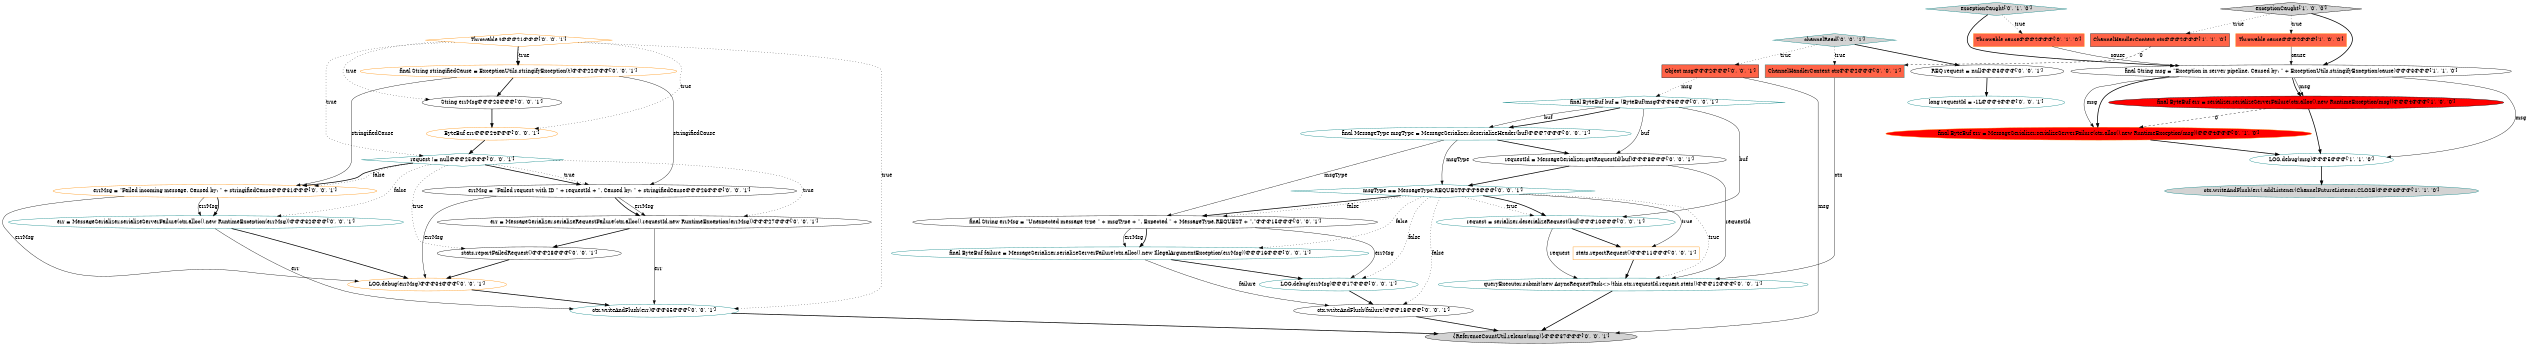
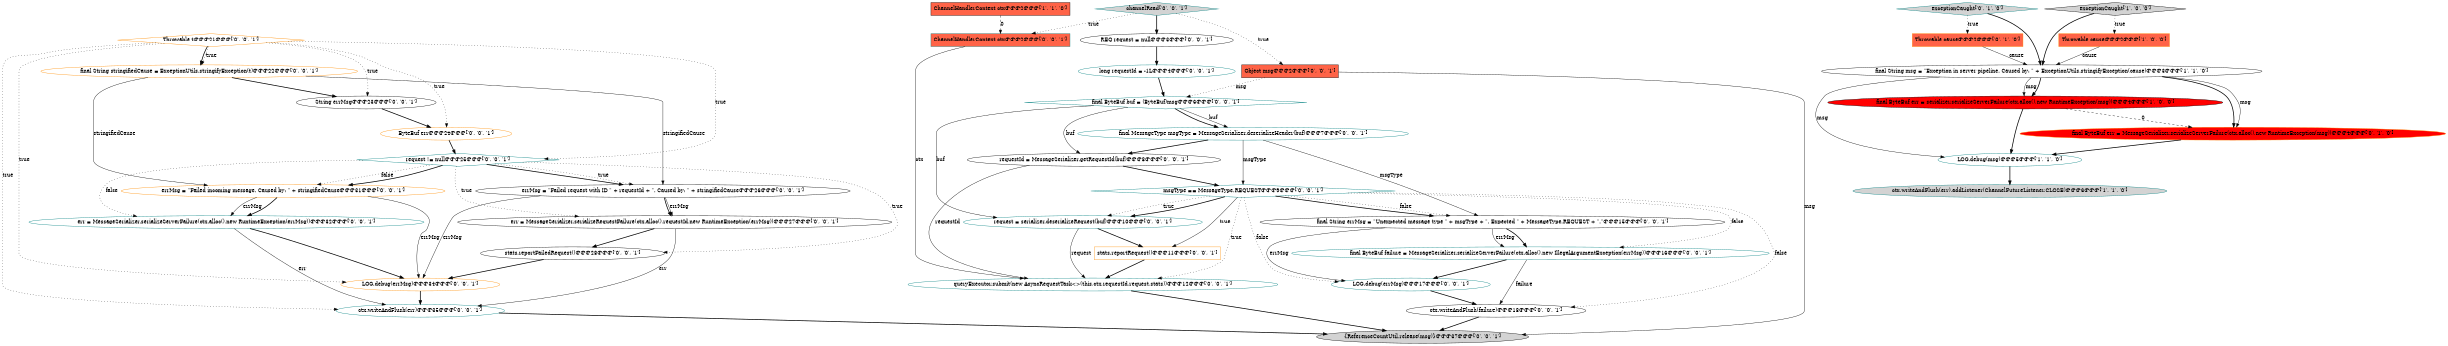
  digraph {
    node [color=teal fillcolor=white shape=ellipse style=filled]
    edge [style=bold]
    n1 [color=black fillcolor=tomato label="ChannelHandlerContext ctx@@@2@@@['1', '1', '0']" shape=box]
    n2 [fillcolor=tomato label="ChannelHandlerContext ctx@@@2@@@['0', '0', '1']" shape=box]
    n3 [label="queryExecutor.submit(new AsyncRequestTask<>(this,ctx,requestId,request,stats))@@@12@@@['0', '0', '1']"]
    n4 [label="request = serializer.deserializeRequest(buf)@@@10@@@['0', '0', '1']"]
    n5 [color=darkorange label="stats.reportRequest()@@@11@@@['0', '0', '1']" shape=box]
    n6 [color=black fillcolor=lightgray label="{ReferenceCountUtil.release(msg)}@@@37@@@['0', '0', '1']"]
    n7 [color=darkorange label="final String stringifiedCause = ExceptionUtils.stringifyException(t)@@@22@@@['0', '0', '1']"]
    n8 [color=black label="errMsg = \"Failed request with ID \" + requestId + \". Caused by: \" + stringifiedCause@@@26@@@['0', '0', '1']"]
    n9 [color=black label="String errMsg@@@23@@@['0', '0', '1']"]
    n10 [color=darkorange label="errMsg = \"Failed incoming message. Caused by: \" + stringifiedCause@@@31@@@['0', '0', '1']"]
    n11 [color=darkorange label="LOG.debug(errMsg)@@@34@@@['0', '0', '1']"]
    n12 [color=black label="err = MessageSerializer.serializeRequestFailure(ctx.alloc(),requestId,new RuntimeException(errMsg))@@@27@@@['0', '0', '1']"]
    n13 [color=darkorange label="ByteBuf err@@@24@@@['0', '0', '1']"]
    n14 [label="err = MessageSerializer.serializeServerFailure(ctx.alloc(),new RuntimeException(errMsg))@@@32@@@['0', '0', '1']"]
    n15 [label="ctx.writeAndFlush(err)@@@35@@@['0', '0', '1']"]
    n16 [label="final ByteBuf buf = (ByteBuf)msg@@@6@@@['0', '0', '1']" shape=diamond]
    n17 [color=black label="requestId = MessageSerializer.getRequestId(buf)@@@8@@@['0', '0', '1']"]
    n18 [label="final MessageType msgType = MessageSerializer.deserializeHeader(buf)@@@7@@@['0', '0', '1']"]
    n19 [label="msgType == MessageType.REQUEST@@@9@@@['0', '0', '1']" shape=diamond]
    n20 [color=black label="final String errMsg = \"Unexpected message type \" + msgType + \". Expected \" + MessageType.REQUEST + \".\"@@@15@@@['0', '0', '1']"]
    n21 [label="LOG.debug(msg)@@@5@@@['1', '1', '0']"]
    n22 [fillcolor=lightgray label="ctx.writeAndFlush(err).addListener(ChannelFutureListener.CLOSE)@@@6@@@['1', '1', '0']"]
    n23 [color=black label="REQ request = null@@@3@@@['0', '0', '1']"]
    n24 [label="long requestId = -1L@@@4@@@['0', '0', '1']"]
    n25 [color=black label="stats.reportFailedRequest()@@@28@@@['0', '0', '1']"]
    n26 [fillcolor=lightgray label="exceptionCaught['0', '1', '0']" shape=diamond]
    n27 [color=darkorange fillcolor=tomato label="Throwable cause@@@2@@@['0', '1', '0']" shape=box]
    n28 [color=black label="final String msg = \"Exception in server pipeline. Caused by: \" + ExceptionUtils.stringifyException(cause)@@@3@@@['1', '1', '0']"]
    n29 [color=black fillcolor=red label="final ByteBuf err = serializer.serializeServerFailure(ctx.alloc(),new RuntimeException(msg))@@@4@@@['1', '0', '0']"]
    n30 [color=darkorange fillcolor=red label="final ByteBuf err = MessageSerializer.serializeServerFailure(ctx.alloc(),new RuntimeException(msg))@@@4@@@['0', '1', '0']"]
    n31 [label="final ByteBuf failure = MessageSerializer.serializeServerFailure(ctx.alloc(),new IllegalArgumentException(errMsg))@@@16@@@['0', '0', '1']"]
    n32 [color=black label="ctx.writeAndFlush(failure)@@@18@@@['0', '0', '1']"]
    n33 [label="LOG.debug(errMsg)@@@17@@@['0', '0', '1']"]
    n34 [label="request != null@@@25@@@['0', '0', '1']" shape=diamond]
    n35 [color=darkorange label="Throwable t@@@21@@@['0', '0', '1']" shape=diamond]
    n36 [color=black fillcolor=tomato label="Object msg@@@2@@@['0', '0', '1']" shape=box]
    n37 [fillcolor=lightgray label="channelRead['0', '0', '1']" shape=diamond]
    n38 [color=darkorange fillcolor=tomato label="Throwable cause@@@2@@@['1', '0', '0']" shape=box]
    n39 [color=black fillcolor=lightgray label="exceptionCaught['1', '0', '0']" shape=diamond]
    n1 -> n2 [label=0 style=dashed]
    n2 -> n3 [label=ctx style=solid]
    n3 -> n6
    n4 -> n3 [label=request style=solid]
    n4 -> n5
    n5 -> n3
    n7 -> n8 [label=stringifiedCause style=solid]
    n7 -> n9
    n7 -> n10 [label=stringifiedCause style=solid]
    n8 -> n11 [label=errMsg style=solid]
    n8 -> n12 [label=errMsg style=solid]
    n8 -> n12
    n9 -> n13
    n10 -> n11 [label=errMsg style=solid]
    n10 -> n14 [label=errMsg style=solid]
    n10 -> n14
    n11 -> n15
    n12 -> n15 [label=err style=solid]
    n12 -> n25
    n13 -> n34
    n14 -> n11
    n14 -> n15 [label=err style=solid]
    n15 -> n6
    n16 -> n4 [label=buf style=solid]
    n16 -> n17 [label=buf style=solid]
    n16 -> n18 [label=buf style=solid]
    n16 -> n18
    n17 -> n3 [label=requestId style=solid]
    n17 -> n19
    n18 -> n17
    n18 -> n19 [label=msgType style=solid]
    n18 -> n20 [label=msgType style=solid]
    n19 -> n3 [label=true style=dotted]
    n19 -> n4 [label=true style=dotted]
    n19 -> n4
    n19 -> n5 [label=true style=solid]
    n19 -> n20
    n19 -> n20 [label=false style=dotted]
    n19 -> n31 [label=false style=dotted]
    n19 -> n32 [label=false style=dotted]
    n19 -> n33 [label=false style=dotted]
    n20 -> n31
    n20 -> n31 [label=errMsg style=solid]
    n20 -> n33 [label=errMsg style=solid]
    n21 -> n22
    n23 -> n24
+   n24 -> n16
    n25 -> n11
    n26 -> n27 [label=true style=dotted]
    n26 -> n28
    n27 -> n28 [label=cause style=solid]
    n28 -> n21 [label=msg style=solid]
    n28 -> n29 [label=msg style=solid]
    n28 -> n29
    n28 -> n30
    n28 -> n30 [label=msg style=solid]
    n29 -> n21
    n29 -> n30 [label=0 style=dashed]
    n30 -> n21
    n31 -> n32 [label=failure style=solid]
    n31 -> n33
    n32 -> n6
    n33 -> n32
    n34 -> n8
    n34 -> n8 [label=true style=dotted]
    n34 -> n10 [label=false style=dotted]
    n34 -> n10
    n34 -> n12 [label=true style=dotted]
    n34 -> n14 [label=false style=dotted]
    n34 -> n25 [label=true style=dotted]
    n35 -> n7
    n35 -> n7 [label=true style=dotted]
    n35 -> n9 [label=true style=dotted]
+   n35 -> n11 [label=true style=dotted]
    n35 -> n13 [label=true style=dotted]
    n35 -> n15 [label=true style=dotted]
    n35 -> n34 [label=true style=dotted]
    n36 -> n6 [label=msg style=solid]
    n36 -> n16 [label=msg style=dotted]
    n37 -> n2 [label=true style=dotted]
    n37 -> n23
    n37 -> n36 [label=true style=dotted]
    n38 -> n28 [label=cause style=solid]
-   n39 -> n1 [label=true style=dotted]
    n39 -> n28
    n39 -> n38 [label=true style=dotted]
  }
